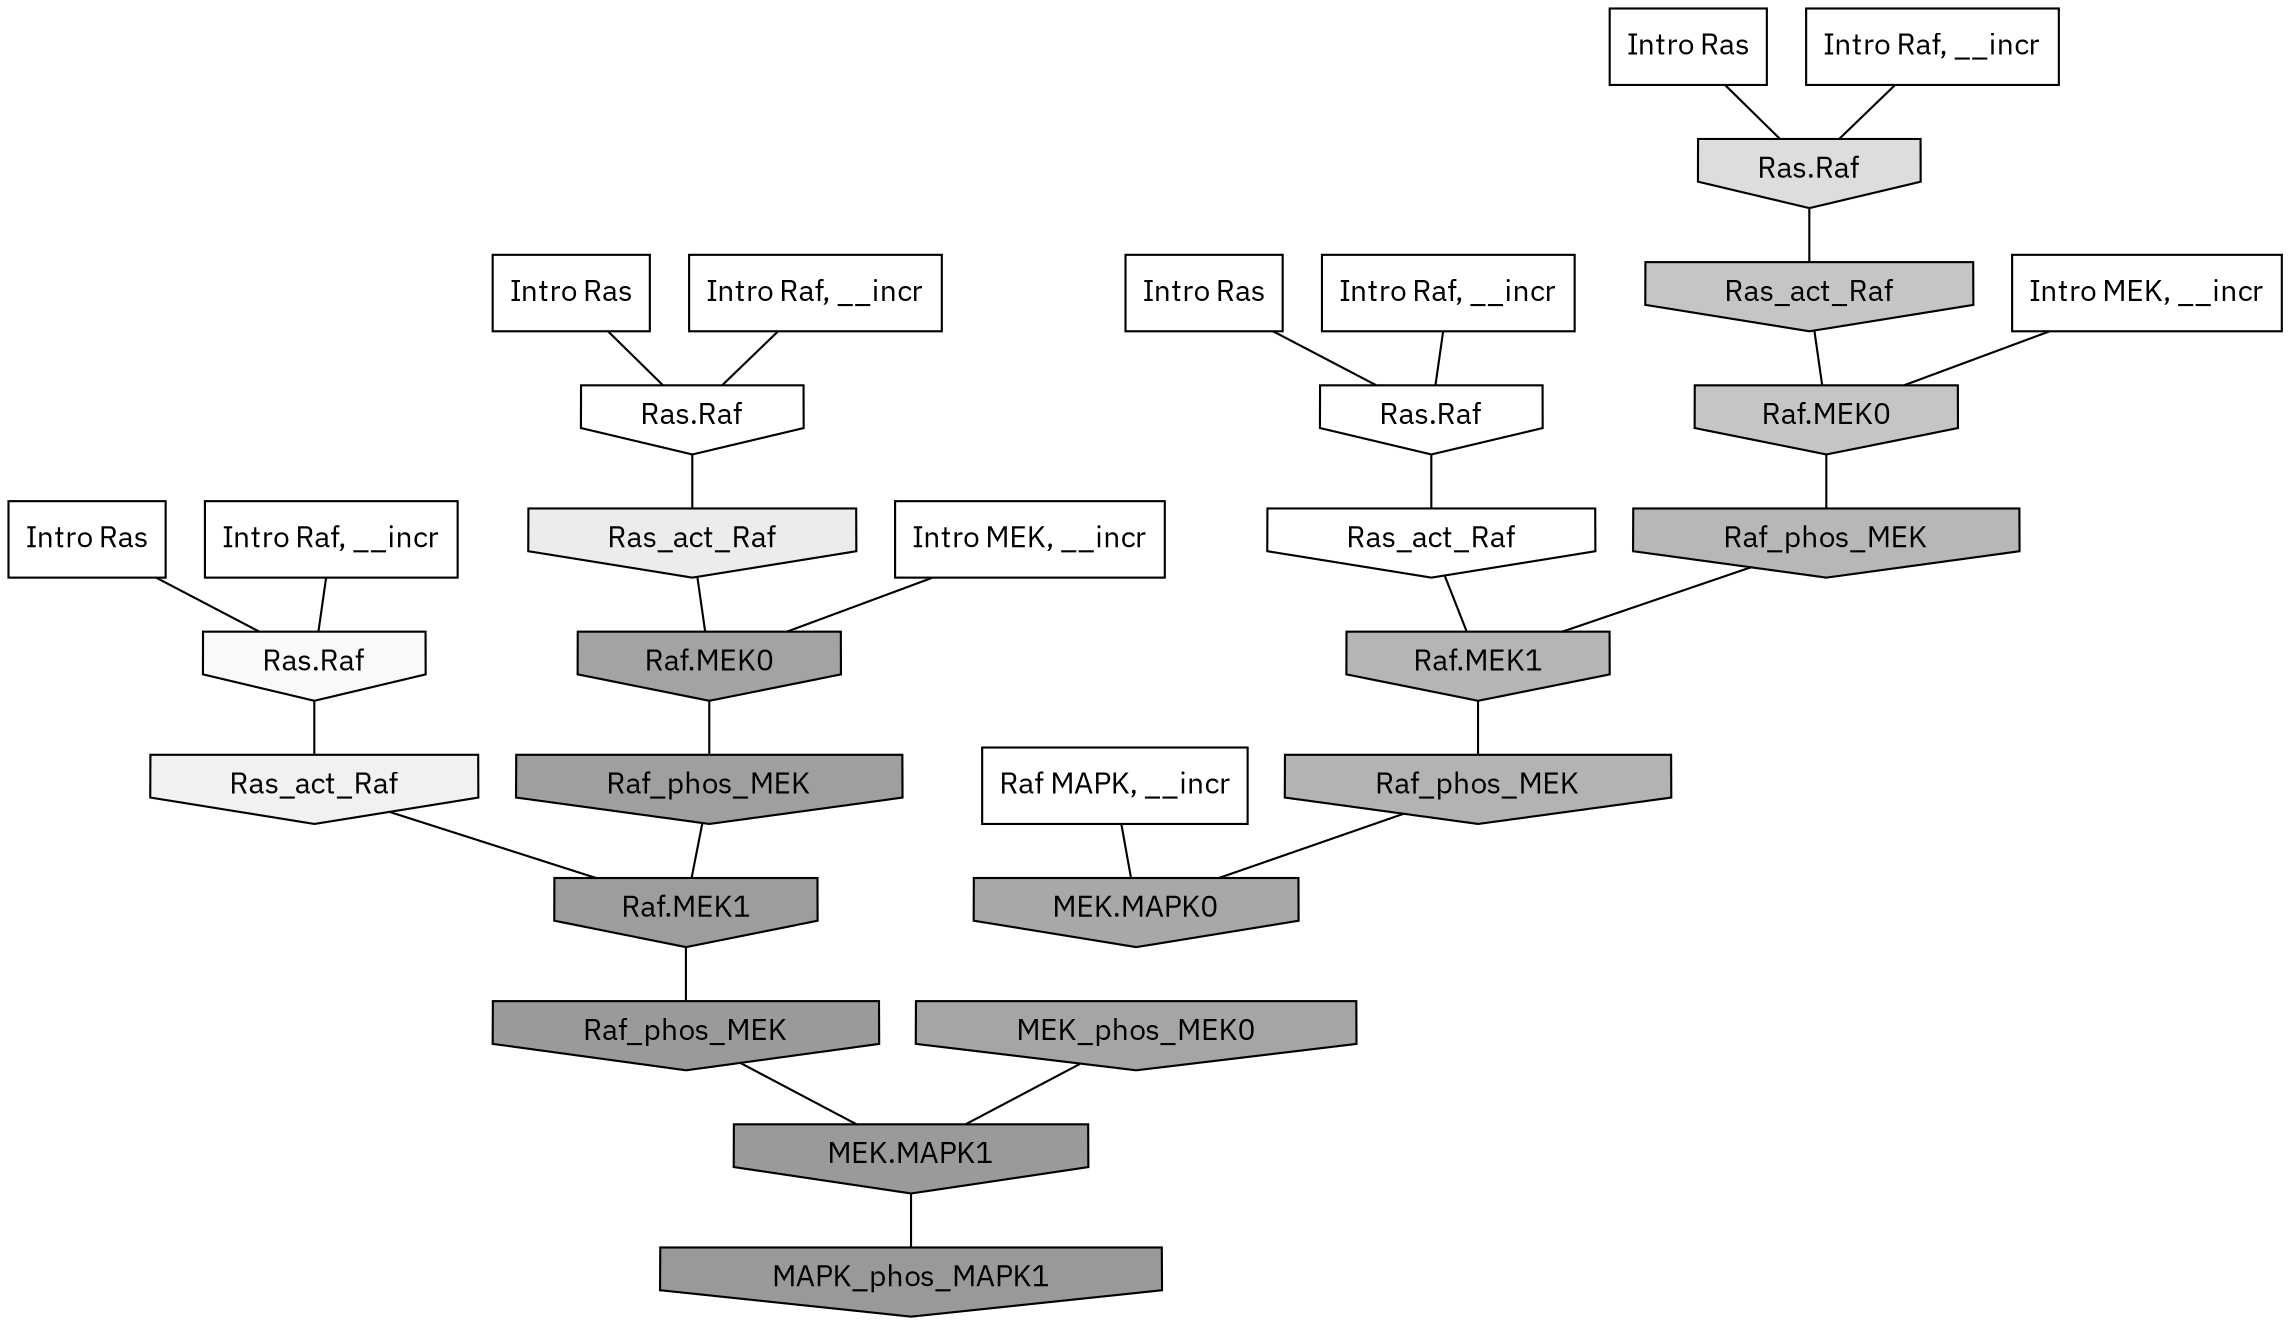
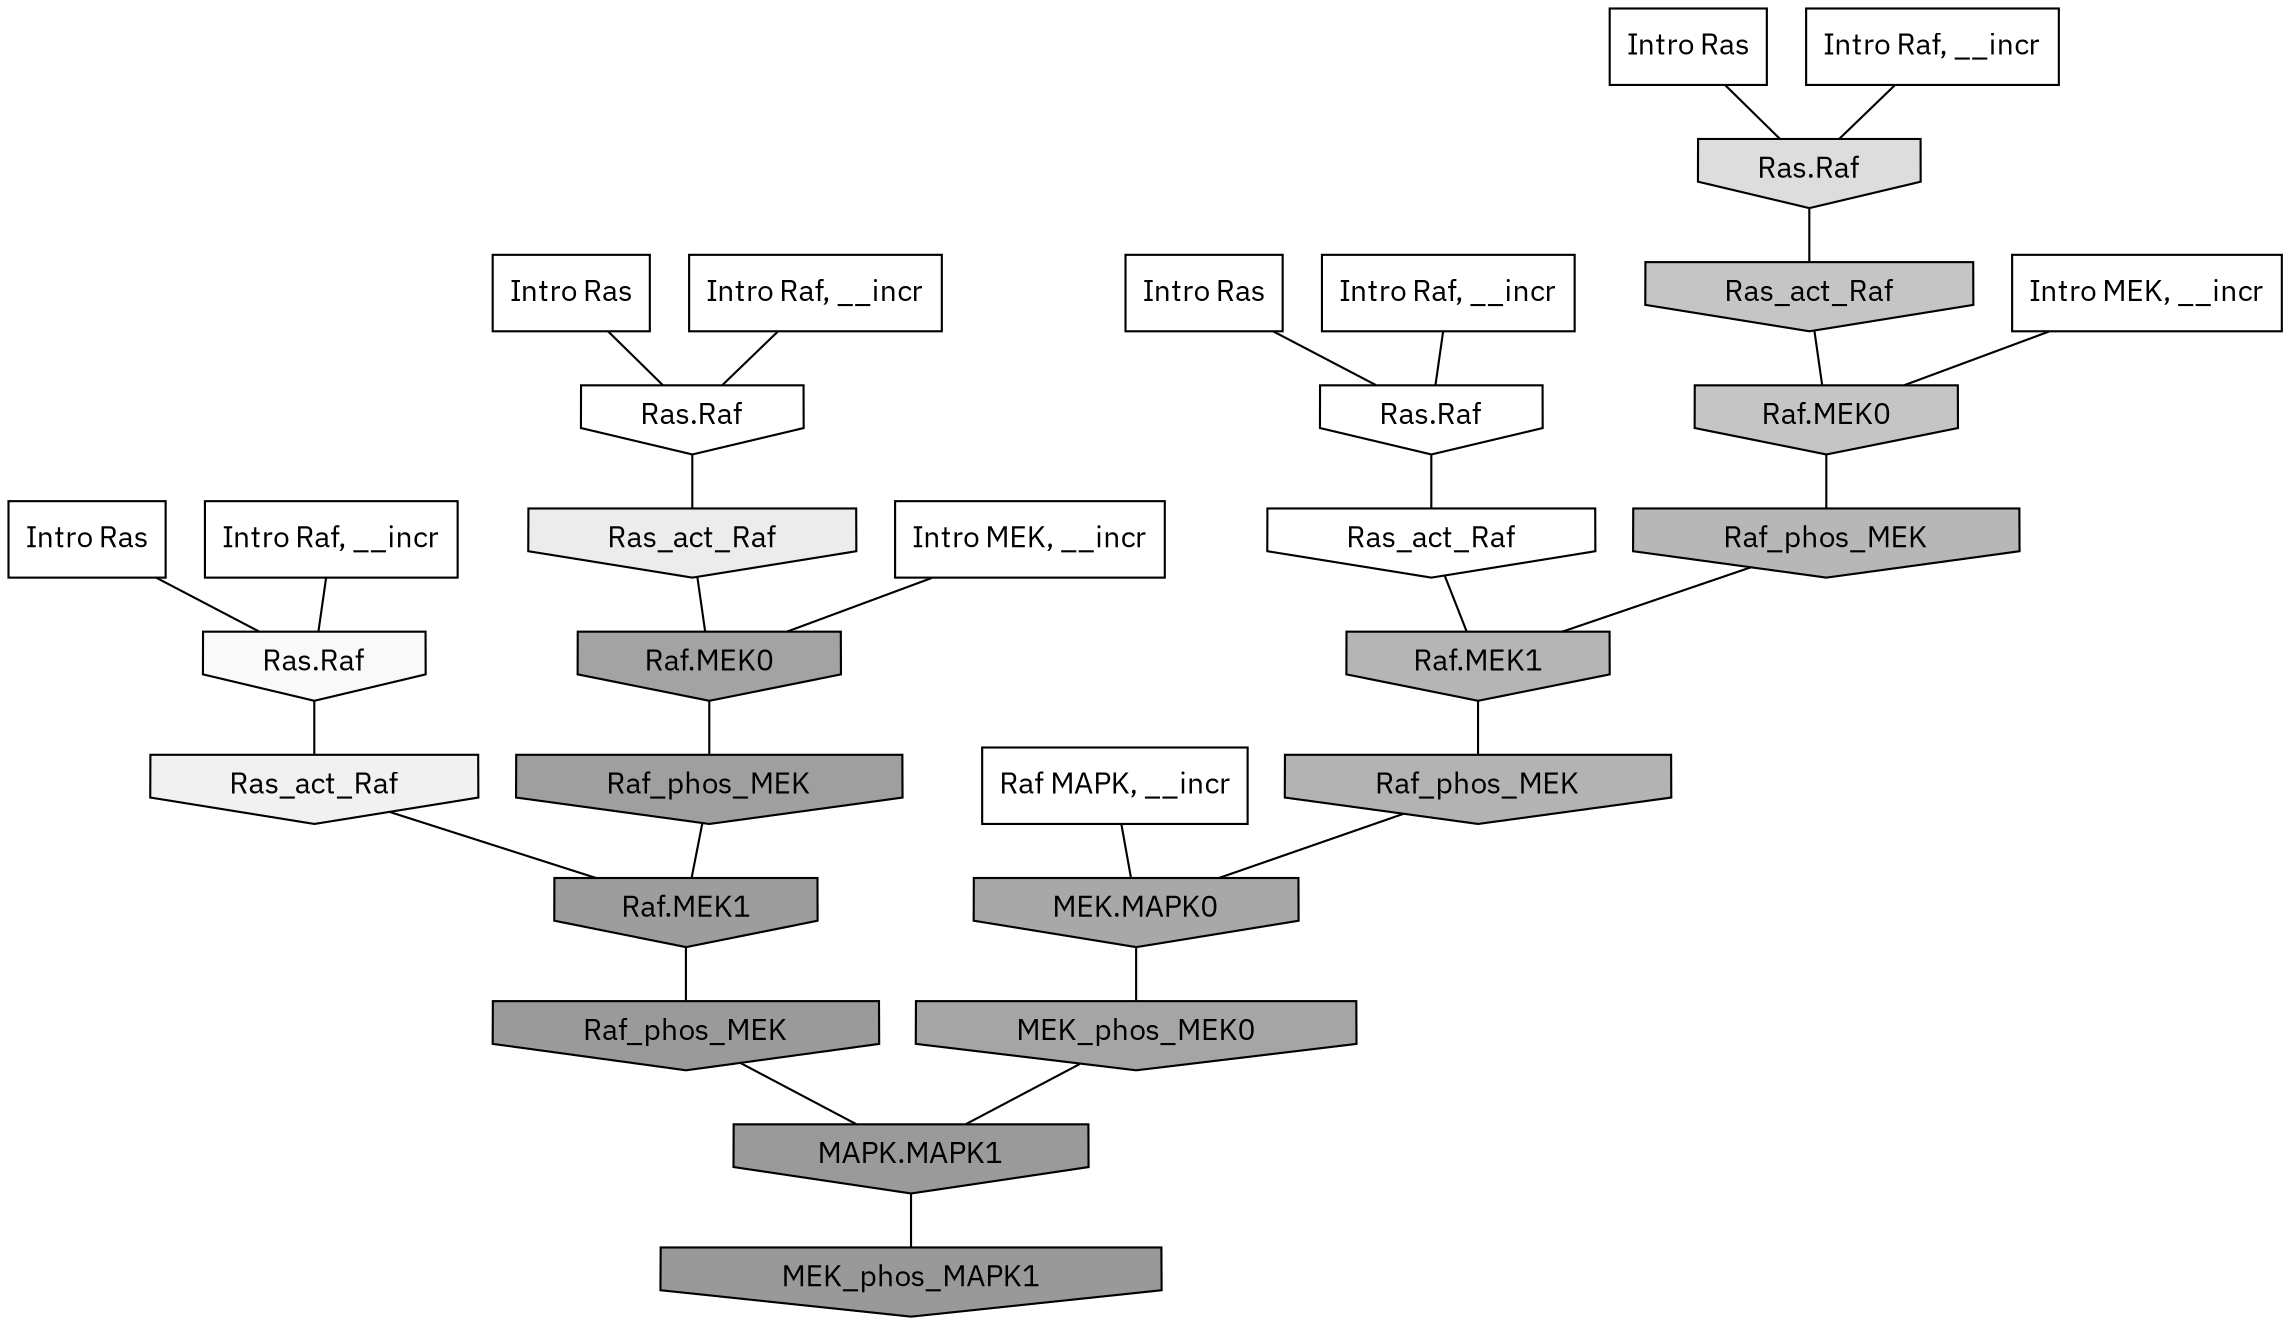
  digraph {
    fontname="IBM Plex Sans"
    rankdir=TB
    ranksep=0.30
    node [fillcolor="0.000 0.000 1.000" fontname="IBM Plex Sans" shape=invhouse style=filled]
    edge [color="0.000 0.000 0.000" dir=none fontname="IBM Plex Sans"]
    n1 [label="Intro Ras" shape=rectangle]
    n2 [fillcolor="0.000 0.000 0.973" label="Ras.Raf"]
    n3 [fillcolor="0.000 0.000 0.945" label=Ras_act_Raf]
    n4 [label="Intro Ras" shape=rectangle]
    n5 [label="Ras.Raf"]
    n6 [label=Ras_act_Raf]
    n7 [label="Intro Ras" shape=rectangle]
    n8 [fillcolor="0.000 0.000 0.867" label="Ras.Raf"]
    n9 [fillcolor="0.000 0.000 0.772" label=Ras_act_Raf]
    n10 [label="Intro Ras" shape=rectangle]
    n11 [fillcolor="0.000 0.000 0.999" label="Ras.Raf"]
    n12 [fillcolor="0.000 0.000 0.924" label=Ras_act_Raf]
    n13 [label="Intro Raf, __incr" shape=rectangle]
    n14 [label="Intro Raf, __incr" shape=rectangle]
    n15 [label="Intro Raf, __incr" shape=rectangle]
    n16 [label="Intro Raf, __incr" shape=rectangle]
    n17 [label="Intro MEK, __incr" shape=rectangle]
    n18 [fillcolor="0.000 0.000 0.772" label="Raf.MEK0"]
    n19 [fillcolor="0.000 0.000 0.718" label=Raf_phos_MEK]
    n20 [label="Intro MEK, __incr" shape=rectangle]
    n21 [fillcolor="0.000 0.000 0.639" label="Raf.MEK0"]
    n22 [fillcolor="0.000 0.000 0.624" label=Raf_phos_MEK]
    n23 [label="Raf MAPK, __incr" shape=rectangle]
    n24 [fillcolor="0.000 0.000 0.658" label="MEK.MAPK0"]
    n25 [fillcolor="0.000 0.000 0.646" label=MEK_phos_MEK0]
    n26 [fillcolor="0.000 0.000 0.709" label="Raf.MEK1"]
    n27 [fillcolor="0.000 0.000 0.701" label=Raf_phos_MEK]
    n28 [fillcolor="0.000 0.000 0.614" label="Raf.MEK1"]
    n29 [fillcolor="0.000 0.000 0.603" label=Raf_phos_MEK]
-   n30 [fillcolor="0.000 0.000 0.603" label="MEK.MAPK1"]
-   n31 [fillcolor="0.000 0.000 0.600" label=MAPK_phos_MAPK1]
+   n30 [fillcolor="0.000 0.000 0.603" label="MAPK.MAPK1"]
+   n31 [fillcolor="0.000 0.000 0.600" label=MEK_phos_MAPK1]
    n1 -> n2
    n2 -> n3
    n3 -> n28
    n4 -> n5
    n5 -> n6
    n6 -> n26
    n7 -> n8
    n8 -> n9
    n9 -> n18
    n10 -> n11
    n11 -> n12
    n12 -> n21
    n13 -> n11
    n14 -> n8
    n15 -> n2
    n16 -> n5
    n17 -> n18
    n18 -> n19
    n19 -> n26
    n20 -> n21
    n21 -> n22
    n22 -> n28
    n23 -> n24
+   n24 -> n25
    n25 -> n30
    n26 -> n27
    n27 -> n24
    n28 -> n29
    n29 -> n30
    n30 -> n31
  }
